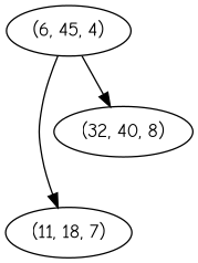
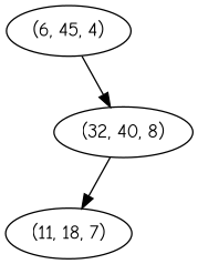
  digraph {
    fontname="Comic Neue"
    node [fontname="Comic Neue"]
    edge [fontname="Comic Neue"]
    n1 [label="(6, 45, 4)"]
    "(11, 18, 7)"
    "(32, 40, 8)"
-   n1 -> "(11, 18, 7)"
+   "(32, 40, 8)" -> "(11, 18, 7)"
    n1 -> "(32, 40, 8)"
  }
